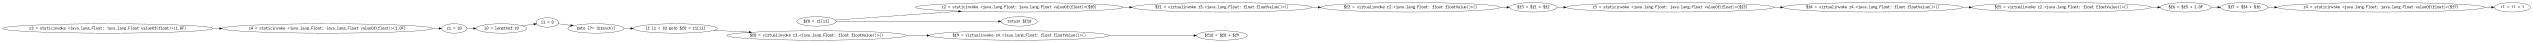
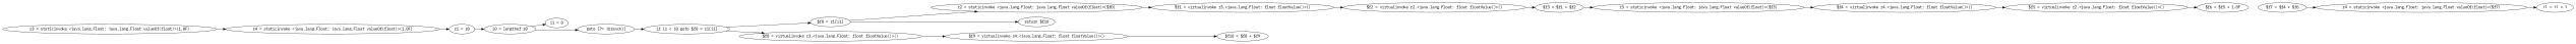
  digraph {
    fontname="IBM Plex Mono"
    rankdir=LR
    node [fontname="IBM Plex Mono"]
    edge [fontname="IBM Plex Mono"]
    "r3 = staticinvoke <java.lang.Float: java.lang.Float valueOf(float)>(1.0F)"
    "r4 = staticinvoke <java.lang.Float: java.lang.Float valueOf(float)>(1.0F)"
    "r1 = r0"
    "i0 = lengthof r0"
    "i1 = 0"
    "goto [?= (branch)]"
    "if i1 < i0 goto $f0 = r1[i1]"
    "$f0 = r1[i1]"
    "$f8 = virtualinvoke r3.<java.lang.Float: float floatValue()>()"
    "r2 = staticinvoke <java.lang.Float: java.lang.Float valueOf(float)>($f0)"
    "return $f10"
    "$f1 = virtualinvoke r3.<java.lang.Float: float floatValue()>()"
    "$f2 = virtualinvoke r2.<java.lang.Float: float floatValue()>()"
    "$f3 = $f1 + $f2"
    "r3 = staticinvoke <java.lang.Float: java.lang.Float valueOf(float)>($f3)"
    "$f4 = virtualinvoke r4.<java.lang.Float: float floatValue()>()"
    "$f5 = virtualinvoke r2.<java.lang.Float: float floatValue()>()"
    "$f6 = $f5 + 1.0F"
    "$f7 = $f4 + $f6"
    "r4 = staticinvoke <java.lang.Float: java.lang.Float valueOf(float)>($f7)"
    "i1 = i1 + 1"
    "$f9 = virtualinvoke r4.<java.lang.Float: float floatValue()>()"
    "$f10 = $f8 + $f9"
    "r3 = staticinvoke <java.lang.Float: java.lang.Float valueOf(float)>(1.0F)" -> "r4 = staticinvoke <java.lang.Float: java.lang.Float valueOf(float)>(1.0F)"
    "r4 = staticinvoke <java.lang.Float: java.lang.Float valueOf(float)>(1.0F)" -> "r1 = r0"
    "r1 = r0" -> "i0 = lengthof r0"
    "i0 = lengthof r0" -> "i1 = 0"
-   "i1 = 0" -> "goto [?= (branch)]"
+   "i0 = lengthof r0" -> "goto [?= (branch)]"
    "goto [?= (branch)]" -> "if i1 < i0 goto $f0 = r1[i1]"
+   "if i1 < i0 goto $f0 = r1[i1]" -> "$f0 = r1[i1]"
    "if i1 < i0 goto $f0 = r1[i1]" -> "$f8 = virtualinvoke r3.<java.lang.Float: float floatValue()>()"
    "$f0 = r1[i1]" -> "r2 = staticinvoke <java.lang.Float: java.lang.Float valueOf(float)>($f0)"
    "$f0 = r1[i1]" -> "return $f10"
    "$f8 = virtualinvoke r3.<java.lang.Float: float floatValue()>()" -> "$f9 = virtualinvoke r4.<java.lang.Float: float floatValue()>()"
    "r2 = staticinvoke <java.lang.Float: java.lang.Float valueOf(float)>($f0)" -> "$f1 = virtualinvoke r3.<java.lang.Float: float floatValue()>()"
    "$f1 = virtualinvoke r3.<java.lang.Float: float floatValue()>()" -> "$f2 = virtualinvoke r2.<java.lang.Float: float floatValue()>()"
    "$f2 = virtualinvoke r2.<java.lang.Float: float floatValue()>()" -> "$f3 = $f1 + $f2"
    "$f3 = $f1 + $f2" -> "r3 = staticinvoke <java.lang.Float: java.lang.Float valueOf(float)>($f3)"
    "r3 = staticinvoke <java.lang.Float: java.lang.Float valueOf(float)>($f3)" -> "$f4 = virtualinvoke r4.<java.lang.Float: float floatValue()>()"
    "$f4 = virtualinvoke r4.<java.lang.Float: float floatValue()>()" -> "$f5 = virtualinvoke r2.<java.lang.Float: float floatValue()>()"
    "$f5 = virtualinvoke r2.<java.lang.Float: float floatValue()>()" -> "$f6 = $f5 + 1.0F"
-   "$f6 = $f5 + 1.0F" -> "$f7 = $f4 + $f6"
    "$f7 = $f4 + $f6" -> "r4 = staticinvoke <java.lang.Float: java.lang.Float valueOf(float)>($f7)"
    "r4 = staticinvoke <java.lang.Float: java.lang.Float valueOf(float)>($f7)" -> "i1 = i1 + 1"
    "$f9 = virtualinvoke r4.<java.lang.Float: float floatValue()>()" -> "$f10 = $f8 + $f9"
  }
